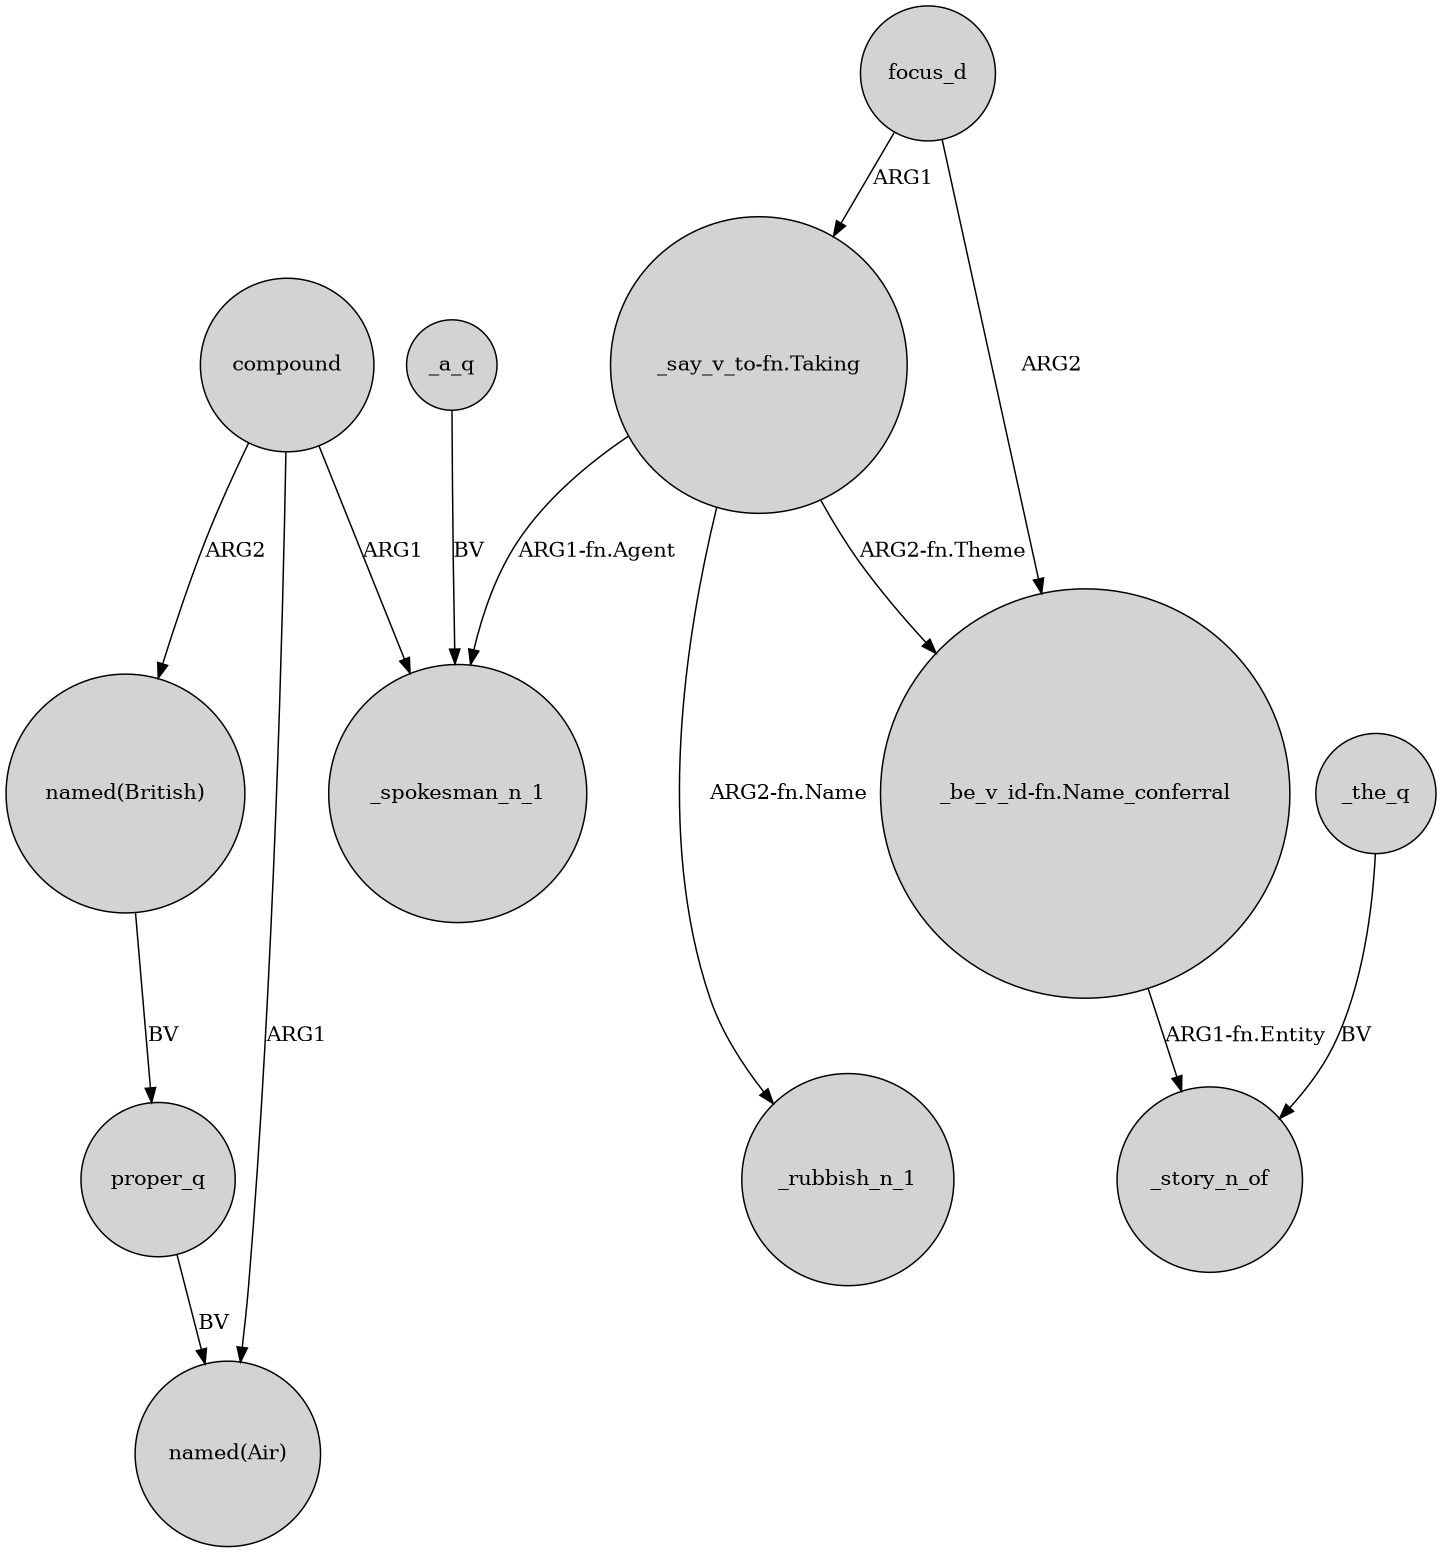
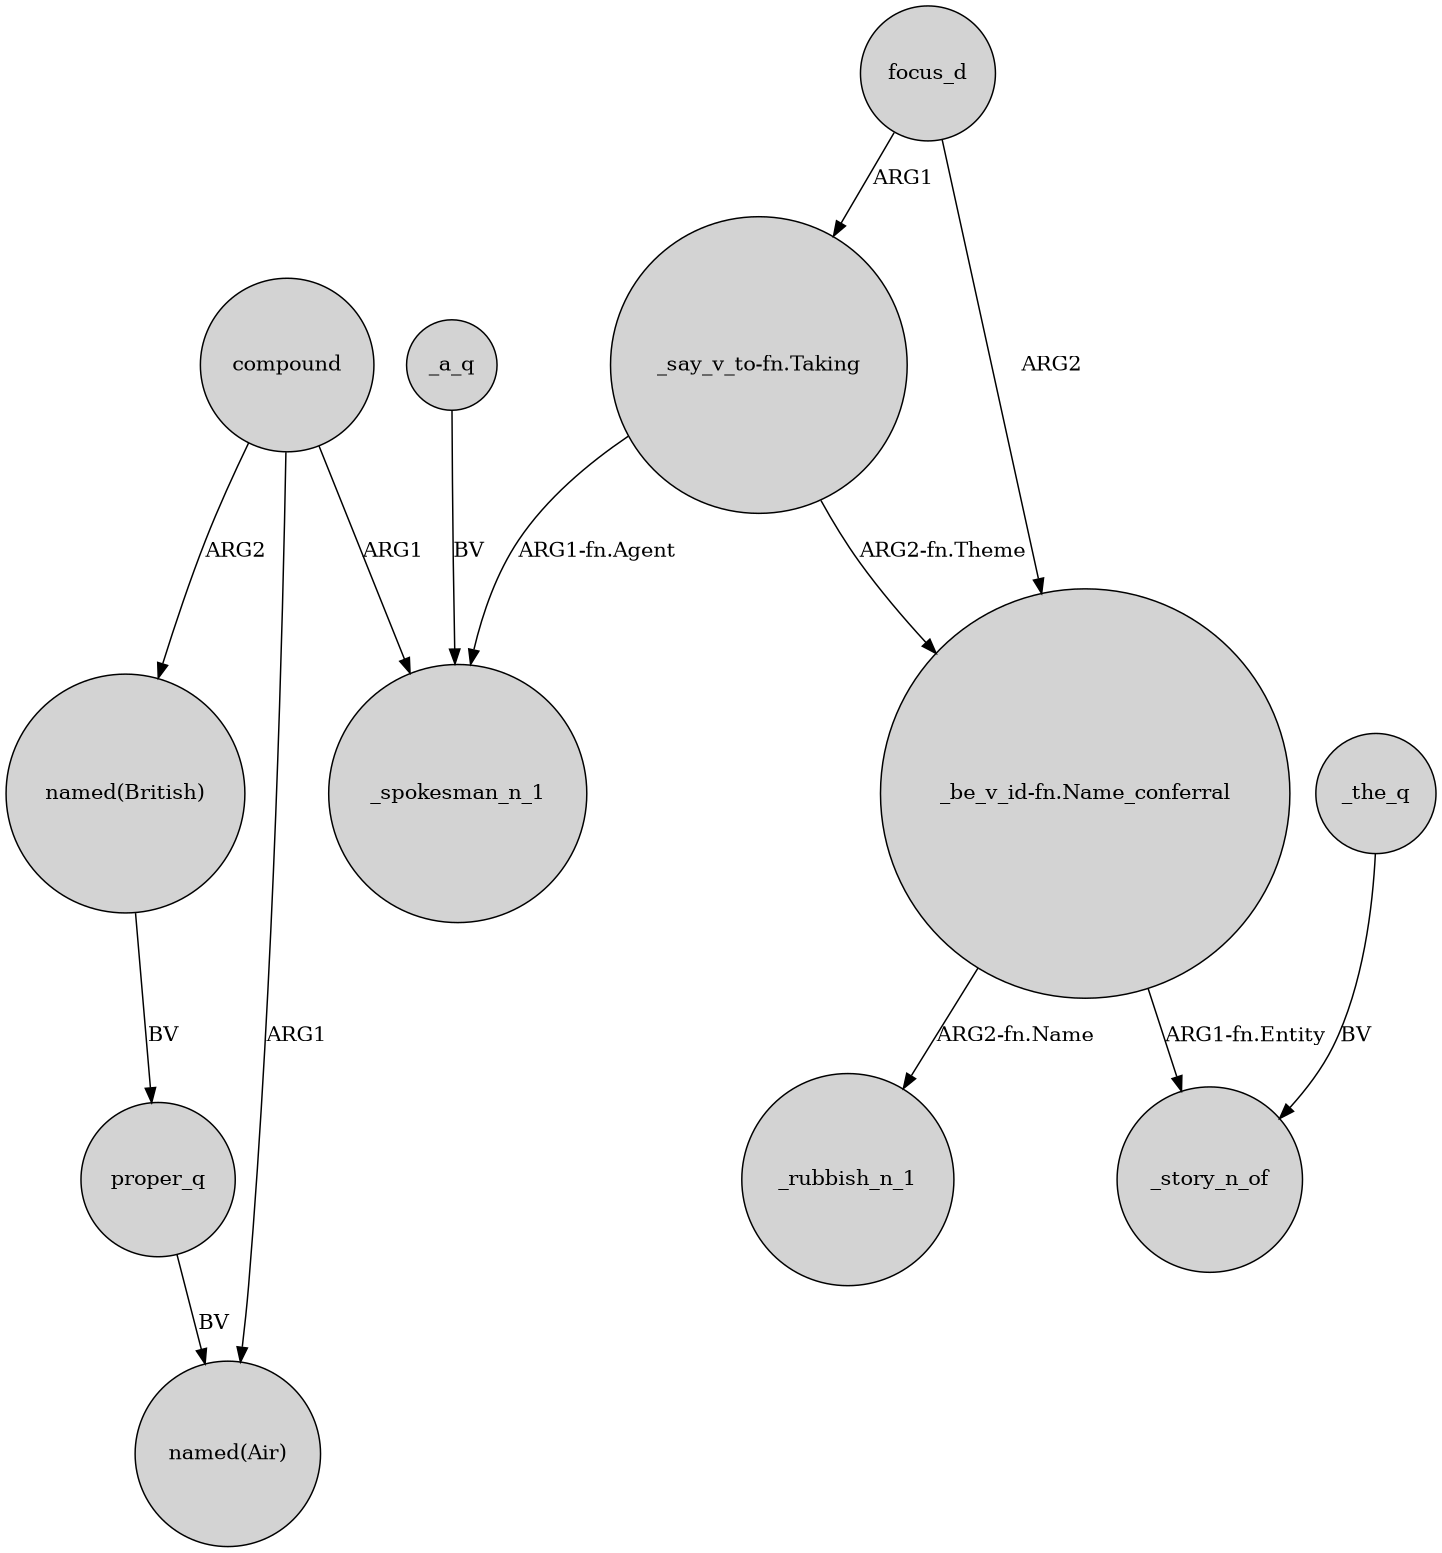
  digraph {
    node [shape=circle style=filled]
    proper_q
    "named(Air)"
    "named(British)"
    compound
    _spokesman_n_1
    "_say_v_to-fn.Taking"
    "_be_v_id-fn.Name_conferral"
    _rubbish_n_1
    _story_n_of
    focus_d
    _the_q
    _a_q
    proper_q -> "named(Air)" [label=BV]
    "named(British)" -> proper_q [label=BV]
    compound -> "named(Air)" [label=ARG1]
    compound -> "named(British)" [label=ARG2]
    compound -> _spokesman_n_1 [label=ARG1]
    "_say_v_to-fn.Taking" -> _spokesman_n_1 [label="ARG1-fn.Agent"]
    "_say_v_to-fn.Taking" -> "_be_v_id-fn.Name_conferral" [label="ARG2-fn.Theme"]
-   "_say_v_to-fn.Taking" -> _rubbish_n_1 [label="ARG2-fn.Name"]
+   "_be_v_id-fn.Name_conferral" -> _rubbish_n_1 [label="ARG2-fn.Name"]
    "_be_v_id-fn.Name_conferral" -> _story_n_of [label="ARG1-fn.Entity"]
    focus_d -> "_say_v_to-fn.Taking" [label=ARG1]
    focus_d -> "_be_v_id-fn.Name_conferral" [label=ARG2]
    _the_q -> _story_n_of [label=BV]
    _a_q -> _spokesman_n_1 [label=BV]
  }
